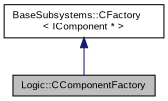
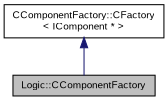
  digraph {
    fontname="Liberation Sans"
    node [color=black fontname="Liberation Sans" fontsize=10 shape=record style=filled]
    n1 [fillcolor=grey75 fontcolor=black height=0.2 label="Logic::CComponentFactory" width=0.4]
-   n2 [fillcolor=white height=0.2 label="BaseSubsystems::CFactory\l\< IComponent * \>" width=0.4]
+   n2 [fillcolor=white height=0.2 label="CComponentFactory::CFactory\l\< IComponent * \>" width=0.4]
    n2 -> n1 [color=midnightblue dir=back fontname="Liberation Sans" fontsize=10 labelfontname=FreeSans labelfontsize=10 style=solid]
  }
